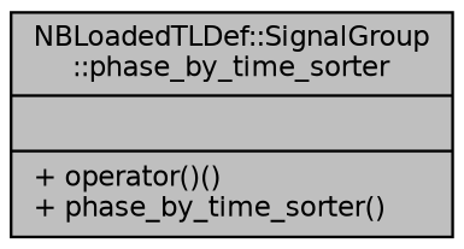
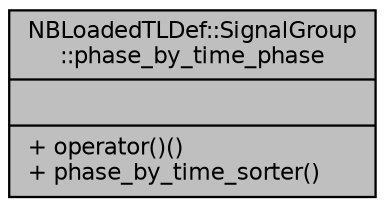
  digraph {
-   n1 [color=black fillcolor=grey75 fontcolor=black fontname=Helvetica fontsize=10 height=0.2 label="{NBLoadedTLDef::SignalGroup\l::phase_by_time_sorter\n||+ operator()()\l+ phase_by_time_sorter()\l}" shape=record style=filled width=0.4]
+   n1 [color=black fillcolor=grey75 fontcolor=black fontname=Helvetica fontsize=10 height=0.2 label="{NBLoadedTLDef::SignalGroup\l::phase_by_time_phase\n||+ operator()()\l+ phase_by_time_sorter()\l}" shape=record style=filled width=0.4]
  }
